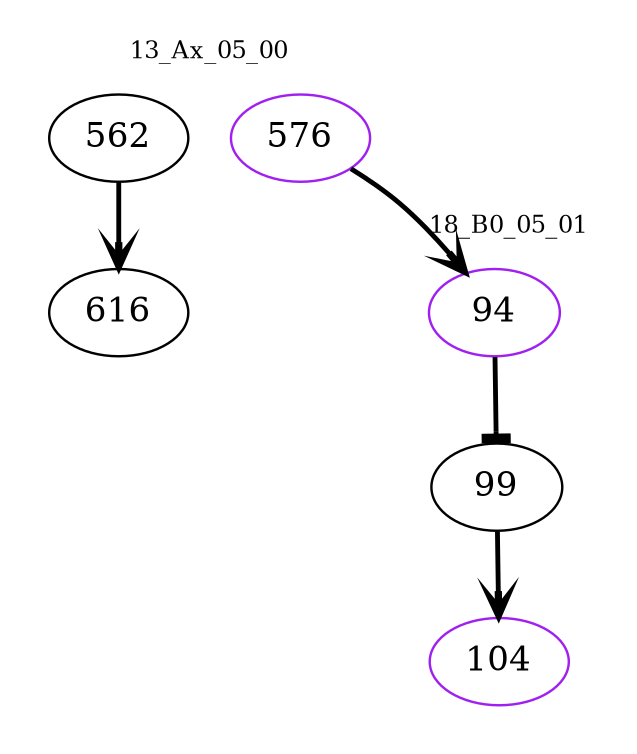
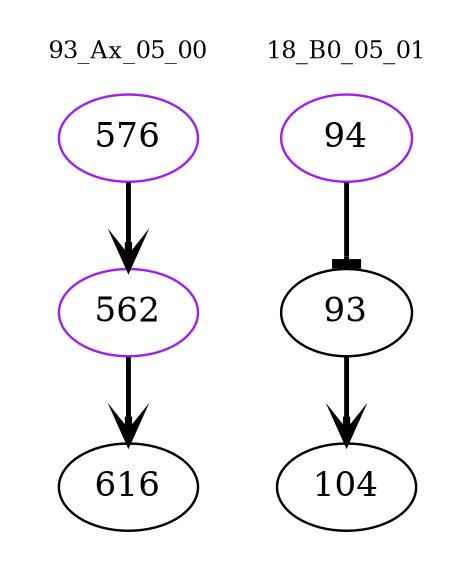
  digraph {
    node [color=purple]
    edge [arrowhead=vee color=black style=bold]
    n1 [label=576]
-   n2 [color=black label=562]
+   n2 [label=562]
    n3 [color=black label=616]
    n4 [label=94]
-   n5 [color=black label=99]
-   n6 [label=104]
+   n5 [color=black label=93]
+   n6 [color=black label=104]
    subgraph cluster_1 {
      color=white
      fontsize=10
-     label="13_Ax_05_00"
+     label="93_Ax_05_00"
      n1
      n2
      n3
    }
    subgraph cluster_2 {
      color=white
      fontsize=10
      label="18_B0_05_01"
      n4
      n5
      n6
    }
-   n1 -> n4
+   n1 -> n2
    n2 -> n3
    n4 -> n5 [arrowhead=tee]
    n5 -> n6
  }
